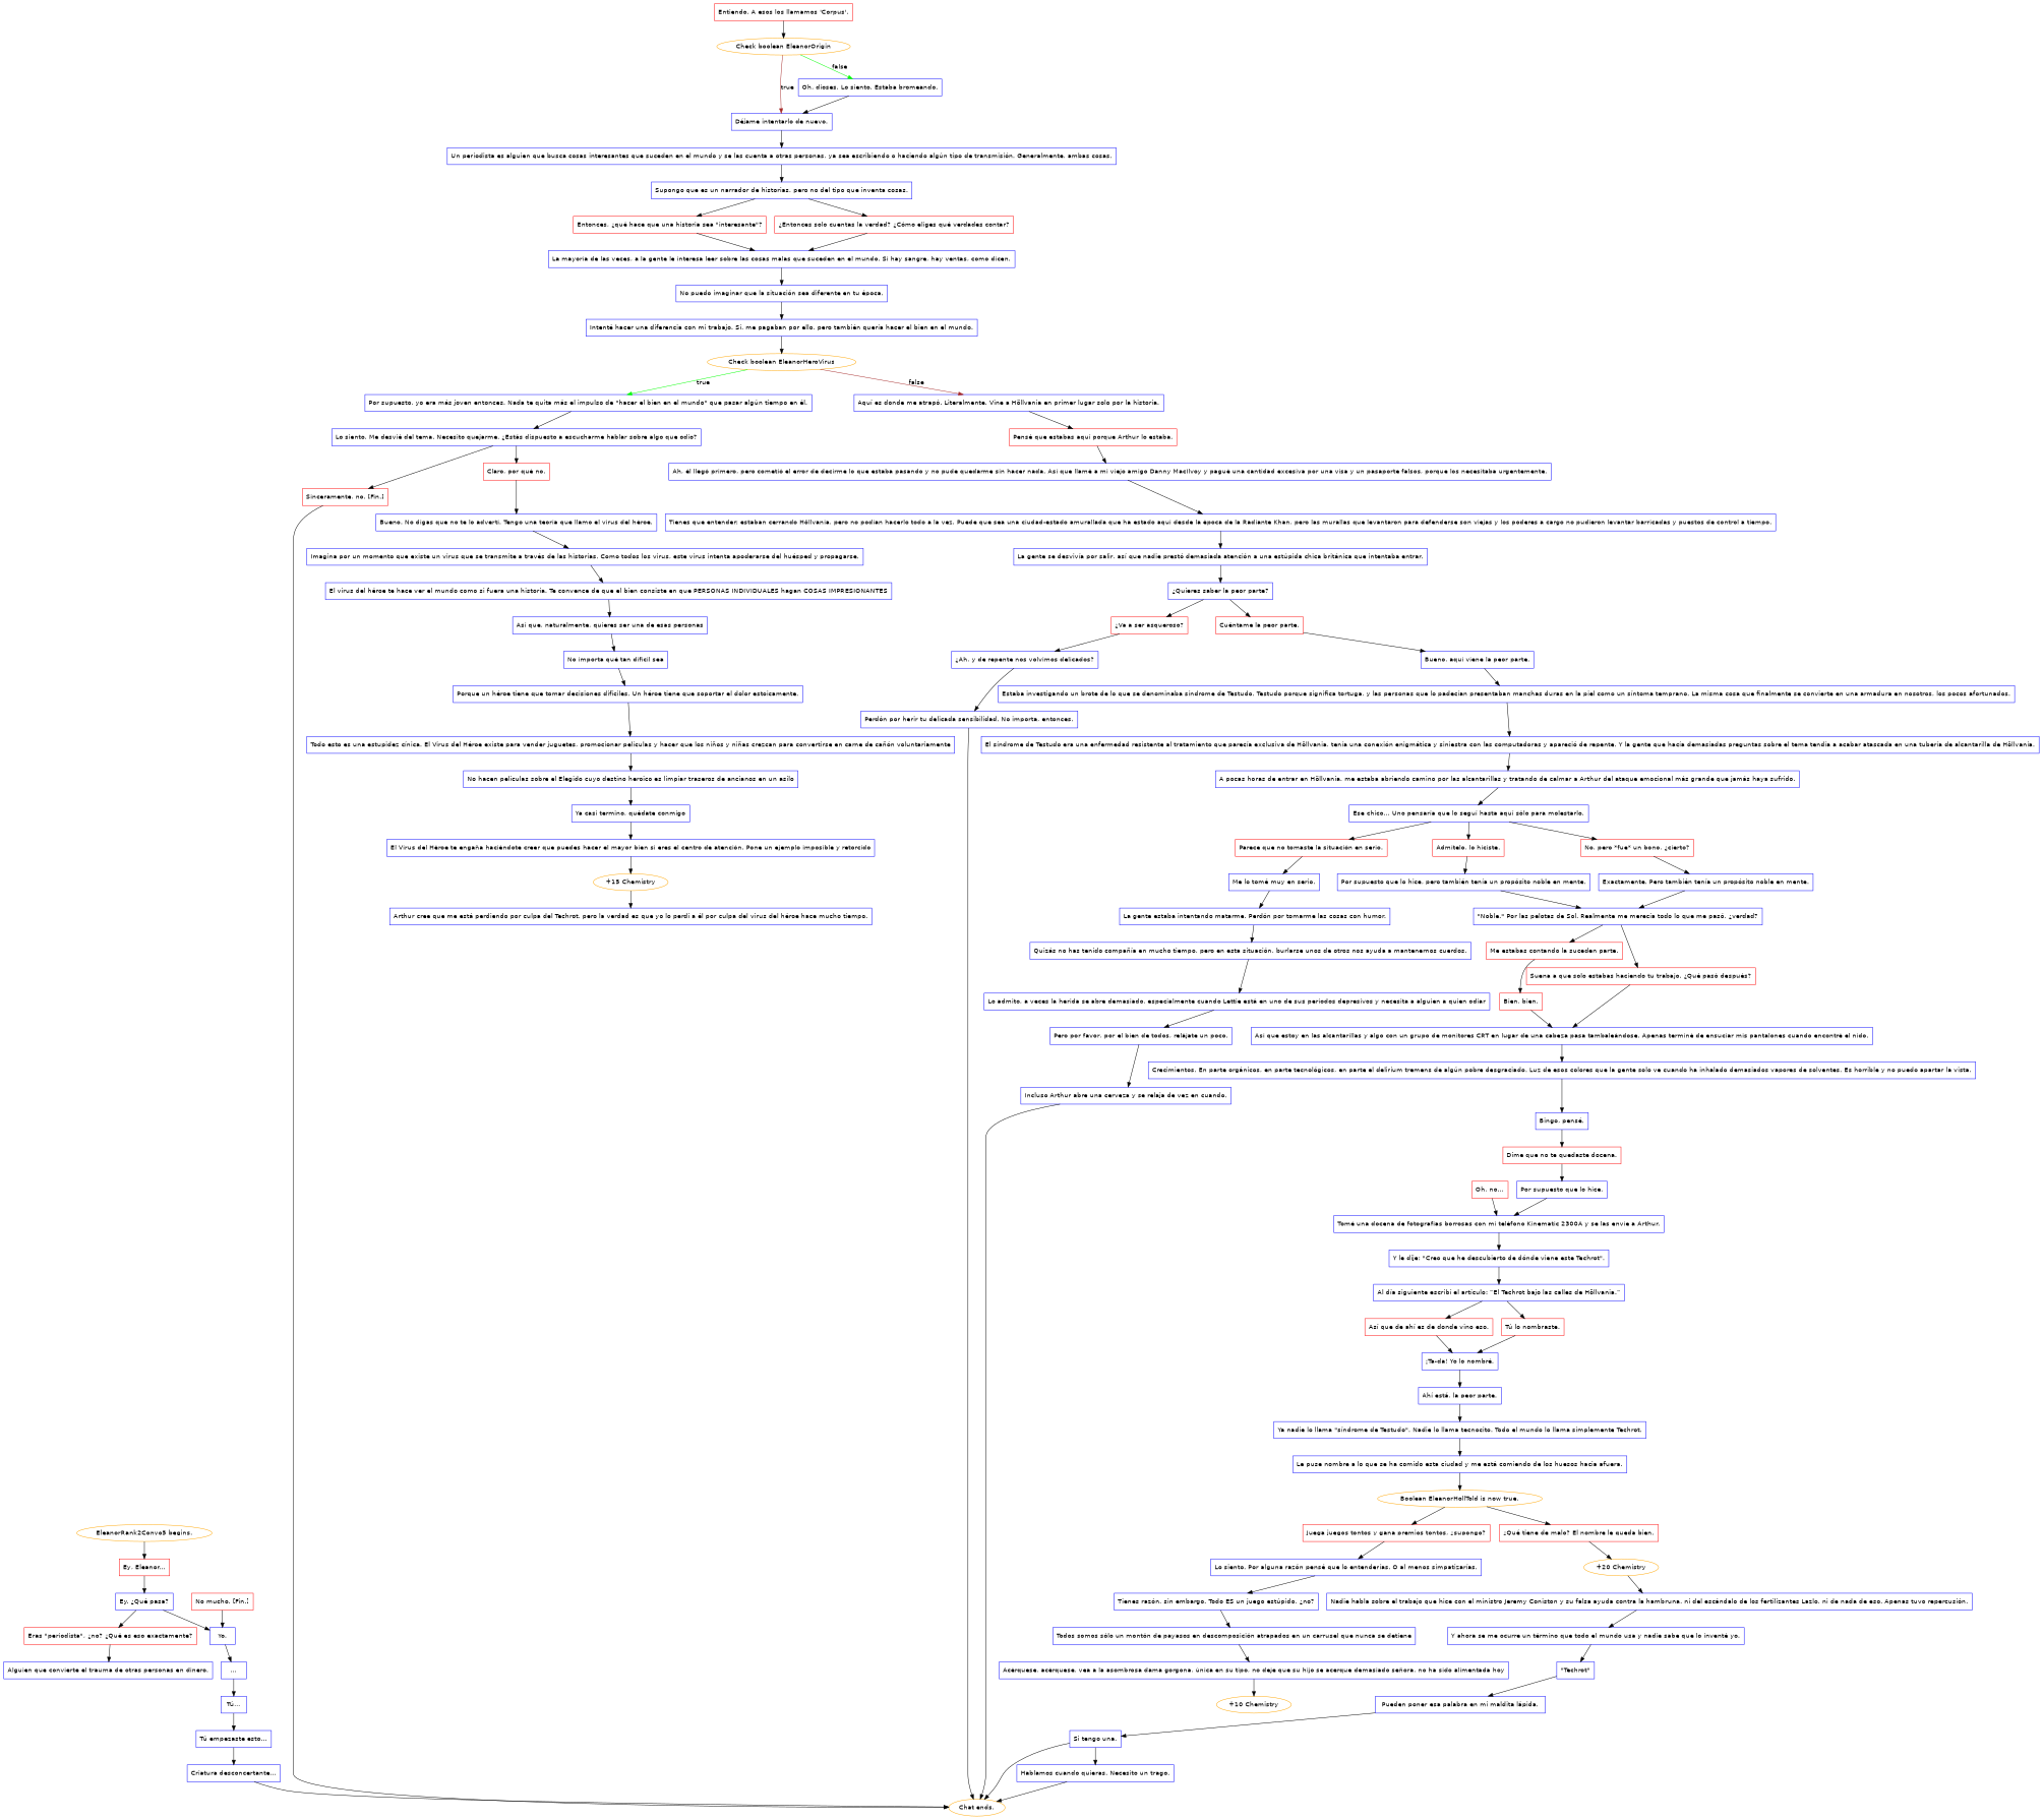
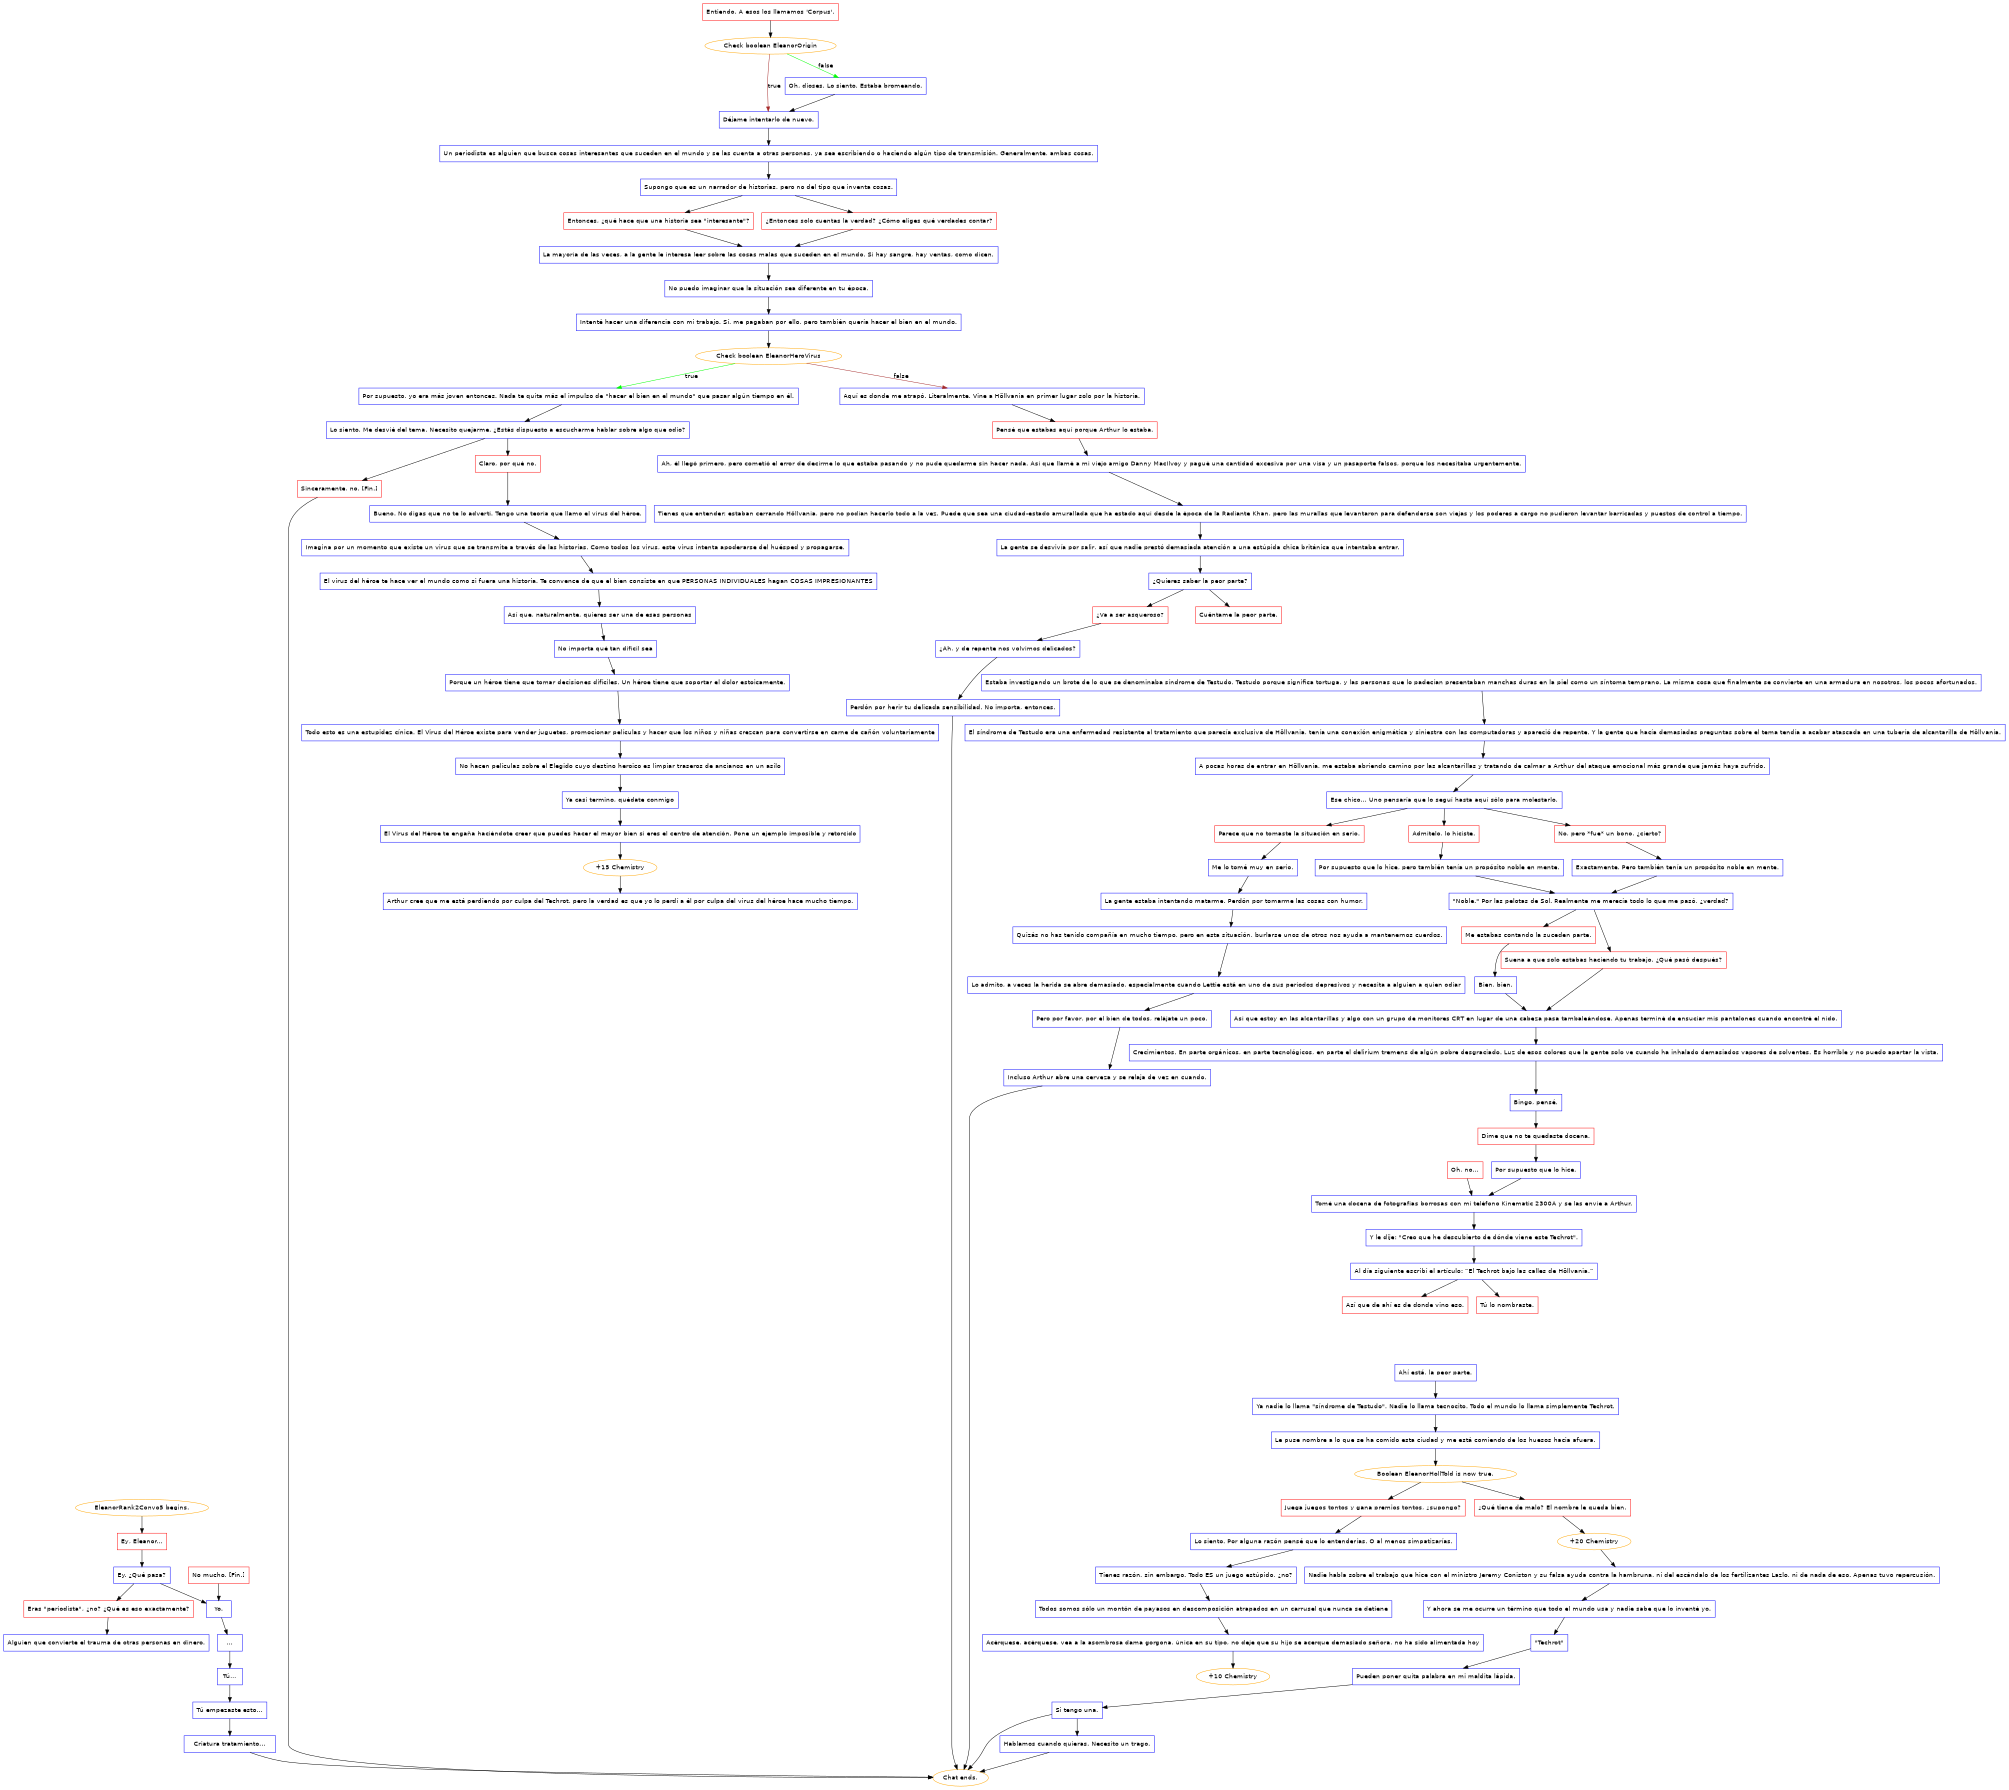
  digraph {
    fontname="DejaVu Sans"
    node [color=blue fontname="DejaVu Sans" shape=box]
    edge [fontname="DejaVu Sans"]
    "EleanorRank2Convo5 begins." [color=orange shape=""]
    n2 [color=red label="Ey, Eleanor..."]
    n3 [label="Ey. ¿Qué pasa?"]
    n4 [color=red label="Eras \"periodista\", ¿no? ¿Qué es eso exactamente?"]
    n5 [label="Yo."]
    n6 [label="Alguien que convierte el trauma de otras personas en dinero."]
    n7 [color=red label="No mucho. [Fin.]"]
    n8 [label="..."]
    n9 [color=red label="Entiendo. A esos los llamamos 'Corpus'."]
    n10 [color=orange label="Check boolean EleanorOrigin" shape=""]
    n11 [label="Tú..."]
    n12 [label="Oh, dioses. Lo siento. Estaba bromeando."]
    n13 [label="Déjame intentarlo de nuevo."]
    n14 [label="Tú empezaste esto..."]
    n15 [label="Un periodista es alguien que busca cosas interesantes que suceden en el mundo y se las cuenta a otras personas, ya sea escribiendo o haciendo algún tipo de transmisión. Generalmente, ambas cosas."]
-   n16 [label="Criatura desconcertante..."]
+   n16 [label="Criatura tratamiento..."]
    n17 [label="Supongo que es un narrador de historias, pero no del tipo que inventa cosas."]
    "Chat ends." [color=orange shape=""]
    n19 [color=red label="Entonces, ¿qué hace que una historia sea \"interesante\"?"]
    n20 [color=red label="¿Entonces solo cuentas la verdad? ¿Cómo eliges qué verdades contar?"]
    n21 [label="La mayoría de las veces, a la gente le interesa leer sobre las cosas malas que suceden en el mundo. Si hay sangre, hay ventas, como dicen."]
    n22 [label="No puedo imaginar que la situación sea diferente en tu época."]
    n23 [label="Intenté hacer una diferencia con mi trabajo. Sí, me pagaban por ello, pero también quería hacer el bien en el mundo."]
    n24 [color=orange label="Check boolean EleanorHeroVirus" shape=""]
    n25 [label="Por supuesto, yo era más joven entonces. Nada te quita más el impulso de \"hacer el bien en el mundo\" que pasar algún tiempo en él."]
    n26 [label="Aquí es donde me atrapó. Literalmente. Vine a Höllvania en primer lugar solo por la historia."]
    n27 [label="Lo siento. Me desvié del tema. Necesito quejarme. ¿Estás dispuesto a escucharme hablar sobre algo que odio?"]
    n28 [color=red label="Pensé que estabas aquí porque Arthur lo estaba."]
    n29 [color=red label="Claro, por qué no."]
    n30 [color=red label="Sinceramente, no. [Fin.]"]
    n31 [label="Ah, él llegó primero, pero cometió el error de decirme lo que estaba pasando y no pude quedarme sin hacer nada. Así que llamé a mi viejo amigo Danny MacIlvoy y pagué una cantidad excesiva por una visa y un pasaporte falsos, porque los necesitaba urgentemente."]
    n32 [label="Bueno. No digas que no te lo advertí. Tengo una teoría que llamo el virus del héroe."]
    n33 [label="Tienes que entender: estaban cerrando Höllvania, pero no podían hacerlo todo a la vez. Puede que sea una ciudad-estado amurallada que ha estado aquí desde la época de la Radiante Khan, pero las murallas que levantaron para defenderse son viejas y los poderes a cargo no pudieron levantar barricadas y puestos de control a tiempo."]
    n34 [label="Imagina por un momento que existe un virus que se transmite a través de las historias. Como todos los virus, este virus intenta apoderarse del huésped y propagarse."]
    n35 [label="La gente se desvivía por salir, así que nadie prestó demasiada atención a una estúpida chica británica que intentaba entrar."]
    n36 [label="El virus del héroe te hace ver el mundo como si fuera una historia. Te convence de que el bien consiste en que PERSONAS INDIVIDUALES hagan COSAS IMPRESIONANTES"]
    n37 [label="¿Quieres saber la peor parte?"]
    n38 [label="Así que, naturalmente, quieres ser una de esas personas"]
    n39 [color=red label="Cuéntame la peor parte."]
    n40 [color=red label="¿Va a ser asqueroso?"]
    n41 [label="No importa qué tan difícil sea"]
-   n42 [label="Bueno, aquí viene la peor parte."]
    n43 [label="¿Ah, y de repente nos volvimos delicados?"]
    n44 [label="Porque un héroe tiene que tomar decisiones difíciles. Un héroe tiene que soportar el dolor estoicamente."]
    n45 [label="Estaba investigando un brote de lo que se denominaba síndrome de Testudo. Testudo porque significa tortuga, y las personas que lo padecían presentaban manchas duras en la piel como un síntoma temprano. La misma cosa que finalmente se convierte en una armadura en nosotros, los pocos afortunados."]
    n46 [label="Perdón por herir tu delicada sensibilidad. No importa, entonces."]
    n47 [label="Todo esto es una estupidez cínica. El Virus del Héroe existe para vender juguetes, promocionar películas y hacer que los niños y niñas crezcan para convertirse en carne de cañón voluntariamente"]
    n48 [label="El síndrome de Testudo era una enfermedad resistente al tratamiento que parecía exclusiva de Höllvania, tenía una conexión enigmática y siniestra con las computadoras y apareció de repente. Y la gente que hacía demasiadas preguntas sobre el tema tendía a acabar atascada en una tubería de alcantarilla de Höllvania."]
    n49 [label="No hacen películas sobre el Elegido cuyo destino heroico es limpiar traseros de ancianos en un asilo"]
    n50 [label="A pocas horas de entrar en Höllvania, me estaba abriendo camino por las alcantarillas y tratando de calmar a Arthur del ataque emocional más grande que jamás haya sufrido."]
    n51 [label="Ya casi termino, quédate conmigo"]
    n52 [label="Ese chico... Uno pensaría que lo seguí hasta aquí sólo para molestarlo."]
    n53 [label="El Virus del Héroe te engaña haciéndote creer que puedes hacer el mayor bien si eres el centro de atención. Pone un ejemplo imposible y retorcido"]
    n54 [color=red label="Parece que no tomaste la situación en serio."]
    n55 [color=red label="Admítelo, lo hiciste."]
    n56 [color=red label="No, pero *fue* un bono, ¿cierto?"]
    n57 [color=orange label="+15 Chemistry" shape=""]
    n58 [label="Me lo tomé muy en serio."]
    n59 [label="Por supuesto que lo hice, pero también tenía un propósito noble en mente."]
    n60 [label="Exactamente. Pero también tenía un propósito noble en mente."]
    n61 [label="Arthur cree que me está perdiendo por culpa del Techrot, pero la verdad es que yo lo perdí a él por culpa del virus del héroe hace mucho tiempo."]
    n62 [label="La gente estaba intentando matarme. Perdón por tomarme las cosas con humor."]
    n63 [label="\"Noble.\" Por las pelotas de Sol. Realmente me merecía todo lo que me pasó, ¿verdad?"]
    n64 [label="Quizás no has tenido compañía en mucho tiempo, pero en esta situación, burlarse unos de otros nos ayuda a mantenernos cuerdos."]
    n65 [color=red label="Me estabas contando la suceden parte."]
    n66 [color=red label="Suena a que solo estabas haciendo tu trabajo. ¿Qué pasó después?"]
    n67 [label="Lo admito, a veces la herida se abre demasiado, especialmente cuando Lettie está en uno de sus períodos depresivos y necesita a alguien a quien odiar"]
-   n68 [color=red label="Bien, bien."]
+   n68 [label="Bien, bien."]
    n69 [label="Así que estoy en las alcantarillas y algo con un grupo de monitores CRT en lugar de una cabeza pasa tambaleándose. Apenas terminé de ensuciar mis pantalones cuando encontré el nido."]
    n70 [label="Pero por favor, por el bien de todos, relájate un poco."]
    n71 [label="Crecimientos. En parte orgánicos, en parte tecnológicos, en parte el delirium tremens de algún pobre desgraciado. Luz de esos colores que la gente solo ve cuando ha inhalado demasiados vapores de solventes. Es horrible y no puedo apartar la vista."]
    n72 [label="Incluso Arthur abre una cerveza y se relaja de vez en cuando."]
    n73 [label="Bingo, pensé."]
    n74 [color=red label="Dime que no te quedaste docena."]
    n75 [color=red label="Oh, no..."]
    n76 [label="Tomé una docena de fotografías borrosas con mi teléfono Kinematic 2300A y se las envíe a Arthur."]
    n77 [label="Por supuesto que lo hice."]
    n78 [label="Y le dije: \"Creo que he descubierto de dónde viene este Techrot\"."]
    n79 [label="Al día siguiente escribí el artículo: “El Techrot bajo las calles de Höllvania.”"]
    n80 [color=red label="Tú lo nombraste."]
    n81 [color=red label="Así que de ahí es de donde vino eso."]
-   n82 [label="¡Ta-da! Yo lo nombré."]
    n83 [label="Ahí está, la peor parte."]
    n84 [label="Ya nadie lo llama \"síndrome de Testudo\". Nadie lo llama tecnocito. Todo el mundo lo llama simplemente Techrot."]
    n85 [label="Le puse nombre a lo que se ha comido esta ciudad y me está comiendo de los huesos hacia afuera."]
    n86 [color=orange label="Boolean EleanorHollTold is now true." shape=""]
    n87 [color=red label="Juega juegos tontos y gana premios tontos, ¿supongo?"]
    n88 [color=red label="¿Qué tiene de malo? El nombre le queda bien."]
    n89 [label="Lo siento. Por alguna razón pensé que lo entenderías. O al menos simpatizarías."]
    n90 [color=orange label="+20 Chemistry" shape=""]
    n91 [label="Tienes razón, sin embargo. Todo ES un juego estúpido, ¿no?"]
    n92 [label="Nadie habla sobre el trabajo que hice con el ministro Jeremy Coniston y su falsa ayuda contra la hambruna, ni del escándalo de los fertilizantes Lazlo, ni de nada de eso. Apenas tuvo repercusión."]
    n93 [label="Todos somos sólo un montón de payasos en descomposición atrapados en un carrusel que nunca se detiene"]
    n94 [label="Y ahora se me ocurre un término que todo el mundo usa y nadie sabe que lo inventé yo."]
    n95 [label="Acérquese, acérquese, vea a la asombrosa dama gorgona, única en su tipo, no deje que su hijo se acerque demasiado señora, no ha sido alimentada hoy"]
    n96 [label="\"Techrot\""]
    n97 [color=orange label="+10 Chemistry" shape=""]
-   n98 [label="Pueden poner esa palabra en mi maldita lápida."]
+   n98 [label="Pueden poner quita palabra en mi maldita lápida."]
    n99 [label="Si tengo una."]
    n100 [label="Hablamos cuando quieras. Necesito un trago."]
    "EleanorRank2Convo5 begins." -> n2
    n2 -> n3
    n3 -> n4
    n3 -> n5
    n4 -> n6
    n5 -> n8
    n7 -> n5
    n8 -> n11
    n9 -> n10
    n10 -> n12 [color=green label=false]
    n10 -> n13 [color=brown label=true]
    n11 -> n14
    n12 -> n13
    n13 -> n15
    n14 -> n16
    n15 -> n17
    n16 -> "Chat ends."
    n17 -> n19
    n17 -> n20
    n19 -> n21
    n20 -> n21
    n21 -> n22
    n22 -> n23
    n23 -> n24
    n24 -> n25 [color=green label=true]
    n24 -> n26 [color=brown label=false]
    n25 -> n27
    n26 -> n28
    n27 -> n29
    n27 -> n30
    n28 -> n31
    n29 -> n32
    n30 -> "Chat ends."
    n31 -> n33
    n32 -> n34
    n33 -> n35
    n34 -> n36
    n35 -> n37
    n36 -> n38
    n37 -> n39
    n37 -> n40
    n38 -> n41
-   n39 -> n42
    n40 -> n43
    n41 -> n44
-   n42 -> n45
    n43 -> n46
    n44 -> n47
    n45 -> n48
    n46 -> "Chat ends."
    n47 -> n49
    n48 -> n50
    n49 -> n51
    n50 -> n52
    n51 -> n53
    n52 -> n54
    n52 -> n55
    n52 -> n56
    n53 -> n57
    n54 -> n58
    n55 -> n59
    n56 -> n60
    n57 -> n61
    n58 -> n62
    n59 -> n63
    n60 -> n63
    n62 -> n64
    n63 -> n65
    n63 -> n66
    n64 -> n67
    n65 -> n68
    n66 -> n69
    n67 -> n70
    n68 -> n69
    n69 -> n71
    n70 -> n72
    n71 -> n73
    n72 -> "Chat ends."
    n73 -> n74
    n74 -> n77
    n75 -> n76
    n76 -> n78
    n77 -> n76
    n78 -> n79
    n79 -> n80
    n79 -> n81
-   n80 -> n82
-   n81 -> n82
-   n82 -> n83
    n83 -> n84
    n84 -> n85
    n85 -> n86
    n86 -> n87
    n86 -> n88
    n87 -> n89
    n88 -> n90
    n89 -> n91
    n90 -> n92
    n91 -> n93
    n92 -> n94
    n93 -> n95
    n94 -> n96
    n95 -> n97
    n96 -> n98
    n98 -> n99
    n99 -> "Chat ends."
    n99 -> n100
    n100 -> "Chat ends."
  }
